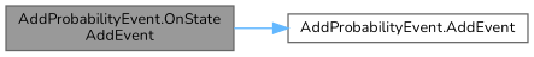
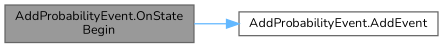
  digraph {
    rankdir=LR
    fontname=Nunito
    node [fontname=Nunito fontsize=10 shape=box style=filled]
-   n1 [color=gray40 fillcolor=grey60 fontcolor=black height=0.2 label="AddProbabilityEvent.OnState\lAddEvent" width=0.4]
+   n1 [color=gray40 fillcolor=grey60 fontcolor=black height=0.2 label="AddProbabilityEvent.OnState\lBegin" width=0.4]
    n2 [color=grey40 fillcolor=white height=0.2 label="AddProbabilityEvent.AddEvent" width=0.4]
    n1 -> n2 [color=steelblue1 fontname=Nunito fontsize=10 labelfontname=Helvetica labelfontsize=10 style=solid]
  }
